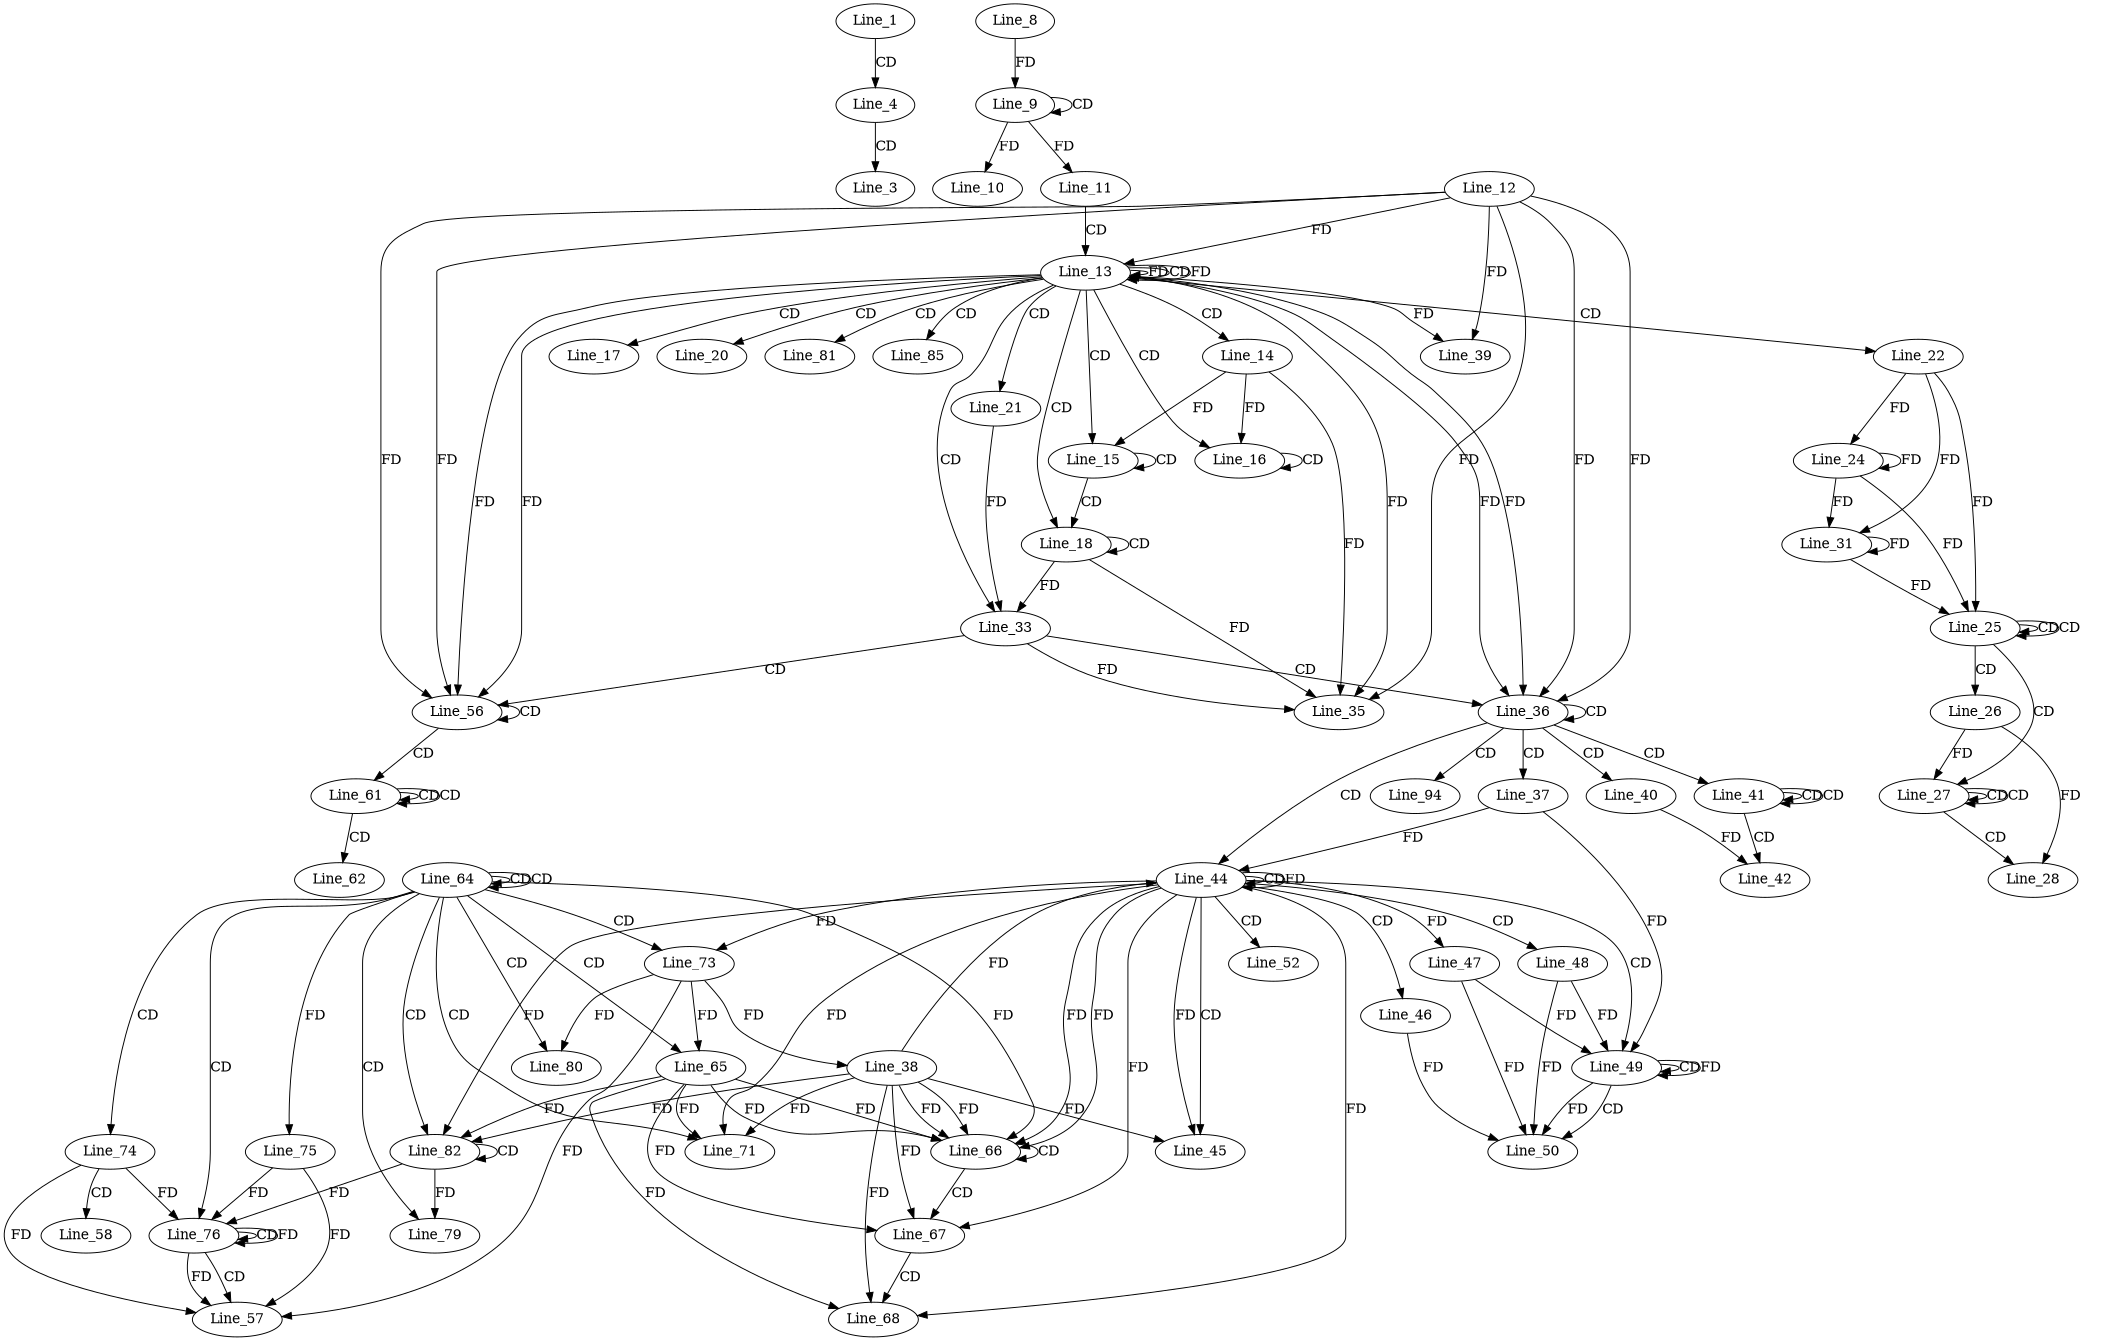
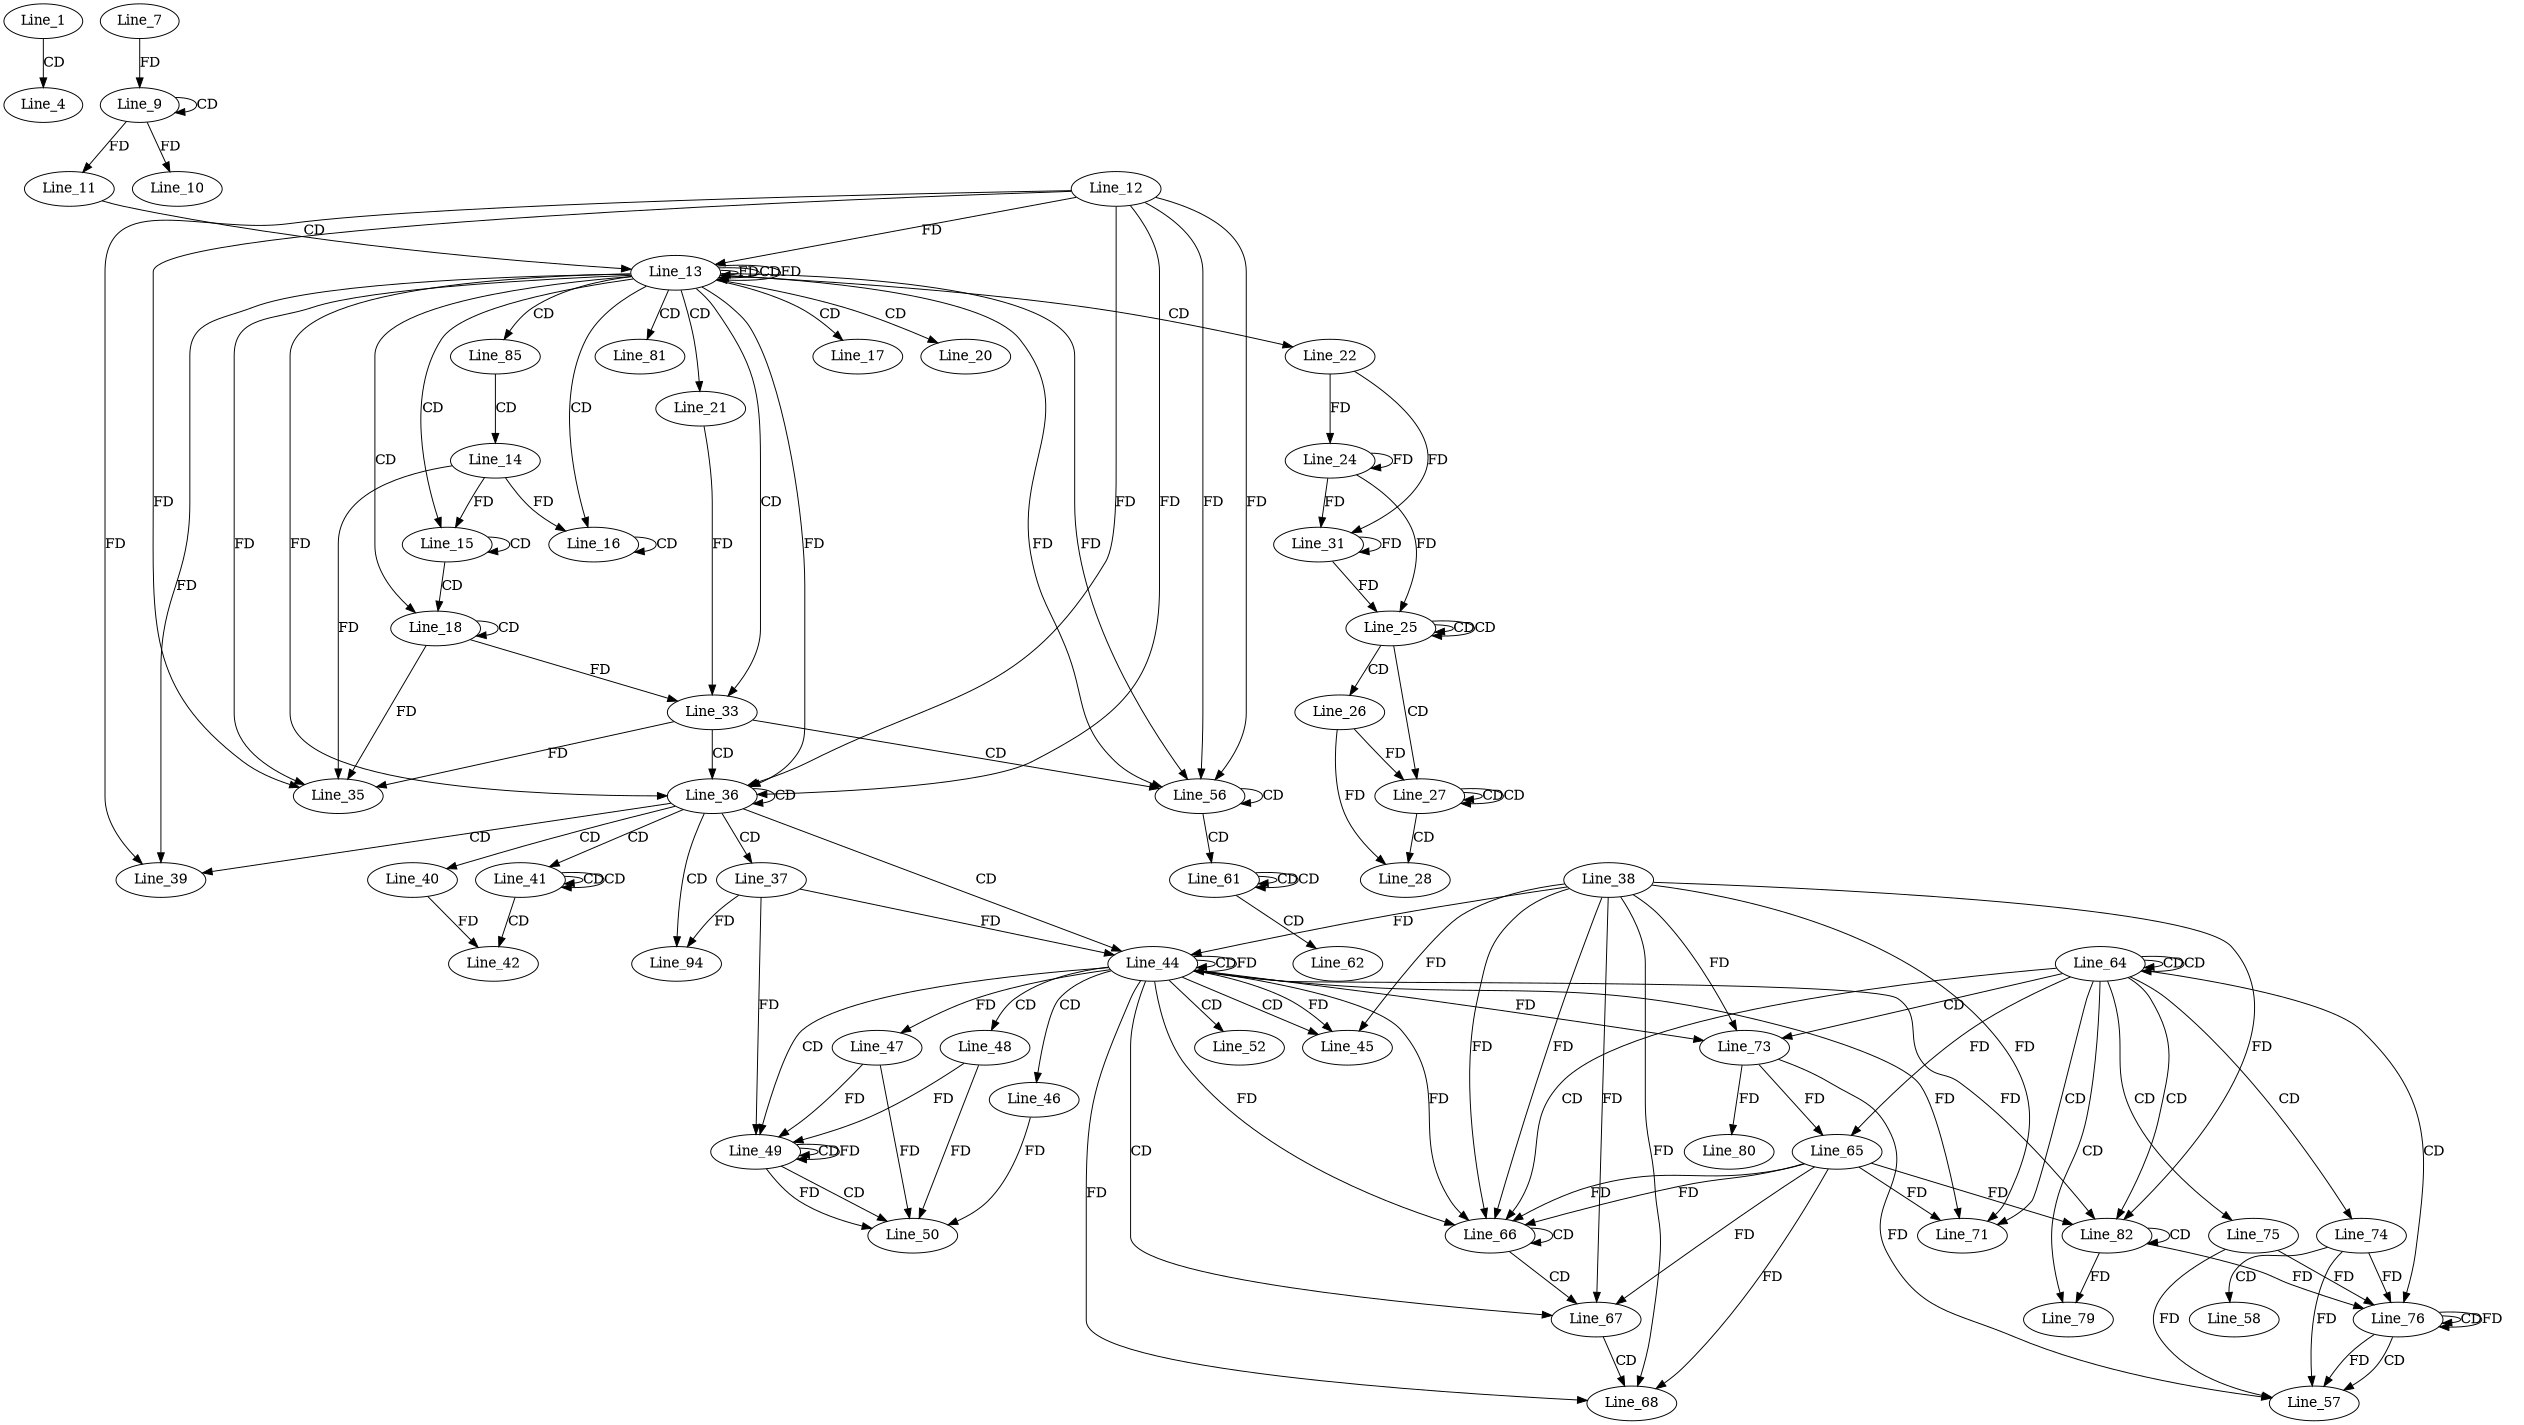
  digraph {
    n1 [label=Line_4]
    Line_1
-   Line_3
    Line_9
    Line_10
    Line_11
    Line_13
-   Line_8
+   Line_8 [label=Line_7]
    Line_14
    Line_15
    Line_16
    Line_17
    Line_18
    Line_20
    Line_21
    Line_22
    Line_33
    Line_35
    Line_36
    Line_39
    Line_56
    n22 [label=Line_81]
    Line_85
    Line_24
    Line_25
    Line_31
    Line_37
    Line_40
    Line_41
    Line_44
    n31 [label=Line_94]
    Line_61
    Line_12
    Line_26
    Line_27
    Line_28
    Line_49
    Line_38
    Line_45
    Line_66
    Line_67
    Line_68
    Line_71
    n44 [label=Line_82]
    Line_73
    Line_42
    Line_46
    Line_47
    Line_48
    Line_52
    Line_50
    Line_76
    Line_79
    Line_65
    Line_80
    n56 [label=Line_57]
    Line_62
    Line_64
    Line_74
    Line_75
    Line_58
-   n1 -> Line_3 [label=CD]
    Line_1 -> n1 [label=CD]
    Line_9 -> Line_9 [label=CD]
    Line_9 -> Line_10 [label=FD]
    Line_9 -> Line_11 [label=FD]
    Line_11 -> Line_13 [label=CD]
    Line_13 -> Line_13 [label=FD]
    Line_13 -> Line_13 [label=CD]
    Line_13 -> Line_13 [label=FD]
-   Line_13 -> Line_14 [label=CD]
+   Line_85 -> Line_14 [label=CD]
    Line_13 -> Line_15 [label=CD]
    Line_13 -> Line_16 [label=CD]
    Line_13 -> Line_17 [label=CD]
    Line_13 -> Line_18 [label=CD]
    Line_13 -> Line_20 [label=CD]
    Line_13 -> Line_21 [label=CD]
    Line_13 -> Line_22 [label=CD]
    Line_13 -> Line_33 [label=CD]
    Line_13 -> Line_35 [label=FD]
    Line_13 -> Line_36 [label=FD]
    Line_13 -> Line_36 [label=FD]
    Line_13 -> Line_39 [label=FD]
    Line_13 -> Line_56 [label=FD]
    Line_13 -> Line_56 [label=FD]
    Line_13 -> n22 [label=CD]
    Line_13 -> Line_85 [label=CD]
    Line_8 -> Line_9 [label=FD]
    Line_14 -> Line_15 [label=FD]
    Line_14 -> Line_16 [label=FD]
    Line_14 -> Line_35 [label=FD]
    Line_15 -> Line_15 [label=CD]
    Line_15 -> Line_18 [label=CD]
    Line_16 -> Line_16 [label=CD]
    Line_18 -> Line_18 [label=CD]
    Line_18 -> Line_33 [label=FD]
    Line_18 -> Line_35 [label=FD]
    Line_21 -> Line_33 [label=FD]
    Line_22 -> Line_24 [label=FD]
-   Line_22 -> Line_25 [label=FD]
    Line_22 -> Line_31 [label=FD]
    Line_33 -> Line_35 [label=FD]
    Line_33 -> Line_36 [label=CD]
    Line_33 -> Line_56 [label=CD]
    Line_36 -> Line_36 [label=CD]
+   Line_36 -> Line_39 [label=CD]
    Line_36 -> Line_37 [label=CD]
    Line_36 -> Line_40 [label=CD]
    Line_36 -> Line_41 [label=CD]
    Line_36 -> Line_44 [label=CD]
    Line_36 -> n31 [label=CD]
    Line_56 -> Line_56 [label=CD]
    Line_56 -> Line_61 [label=CD]
    Line_24 -> Line_24 [label=FD]
    Line_24 -> Line_25 [label=FD]
    Line_24 -> Line_31 [label=FD]
    Line_25 -> Line_25 [label=CD]
    Line_25 -> Line_25 [label=CD]
    Line_25 -> Line_26 [label=CD]
    Line_25 -> Line_27 [label=CD]
    Line_31 -> Line_25 [label=FD]
    Line_31 -> Line_31 [label=FD]
    Line_37 -> Line_44 [label=FD]
+   Line_37 -> n31 [label=FD]
    Line_37 -> Line_49 [label=FD]
    Line_40 -> Line_42 [label=FD]
    Line_41 -> Line_41 [label=CD]
    Line_41 -> Line_41 [label=CD]
    Line_41 -> Line_42 [label=CD]
    Line_44 -> Line_44 [label=CD]
    Line_44 -> Line_44 [label=FD]
    Line_44 -> Line_49 [label=CD]
    Line_44 -> Line_45 [label=CD]
    Line_44 -> Line_45 [label=FD]
    Line_44 -> Line_66 [label=FD]
    Line_44 -> Line_66 [label=FD]
-   Line_44 -> Line_67 [label=FD]
+   Line_44 -> Line_67 [label=CD]
    Line_44 -> Line_68 [label=FD]
    Line_44 -> Line_71 [label=FD]
    Line_44 -> n44 [label=FD]
    Line_44 -> Line_73 [label=FD]
    Line_44 -> Line_46 [label=CD]
    Line_44 -> Line_47 [label=FD]
    Line_44 -> Line_48 [label=CD]
    Line_44 -> Line_52 [label=CD]
    Line_61 -> Line_61 [label=CD]
    Line_61 -> Line_61 [label=CD]
    Line_61 -> Line_62 [label=CD]
    Line_12 -> Line_13 [label=FD]
    Line_12 -> Line_35 [label=FD]
    Line_12 -> Line_36 [label=FD]
    Line_12 -> Line_36 [label=FD]
    Line_12 -> Line_39 [label=FD]
    Line_12 -> Line_56 [label=FD]
    Line_12 -> Line_56 [label=FD]
    Line_26 -> Line_27 [label=FD]
    Line_26 -> Line_28 [label=FD]
    Line_27 -> Line_27 [label=CD]
    Line_27 -> Line_27 [label=CD]
    Line_27 -> Line_28 [label=CD]
    Line_49 -> Line_49 [label=CD]
    Line_49 -> Line_49 [label=FD]
    Line_49 -> Line_50 [label=CD]
    Line_49 -> Line_50 [label=FD]
    Line_38 -> Line_44 [label=FD]
    Line_38 -> Line_45 [label=FD]
    Line_38 -> Line_66 [label=FD]
    Line_38 -> Line_66 [label=FD]
    Line_38 -> Line_67 [label=FD]
    Line_38 -> Line_68 [label=FD]
    Line_38 -> Line_71 [label=FD]
    Line_38 -> n44 [label=FD]
-   Line_73 -> Line_38 [label=FD]
+   Line_38 -> Line_73 [label=FD]
    Line_66 -> Line_66 [label=CD]
    Line_66 -> Line_67 [label=CD]
    Line_67 -> Line_68 [label=CD]
    n44 -> n44 [label=CD]
    n44 -> Line_76 [label=FD]
    n44 -> Line_79 [label=FD]
    Line_73 -> Line_65 [label=FD]
    Line_73 -> Line_80 [label=FD]
    Line_73 -> n56 [label=FD]
    Line_46 -> Line_50 [label=FD]
    Line_47 -> Line_49 [label=FD]
    Line_47 -> Line_50 [label=FD]
    Line_48 -> Line_49 [label=FD]
    Line_48 -> Line_50 [label=FD]
    Line_76 -> Line_76 [label=CD]
    Line_76 -> Line_76 [label=FD]
    Line_76 -> n56 [label=CD]
    Line_76 -> n56 [label=FD]
    Line_65 -> Line_66 [label=FD]
    Line_65 -> Line_66 [label=FD]
    Line_65 -> Line_67 [label=FD]
    Line_65 -> Line_68 [label=FD]
    Line_65 -> Line_71 [label=FD]
    Line_65 -> n44 [label=FD]
-   Line_64 -> Line_66 [label=FD]
+   Line_64 -> Line_66 [label=CD]
    Line_64 -> Line_71 [label=CD]
    Line_64 -> n44 [label=CD]
    Line_64 -> Line_73 [label=CD]
    Line_64 -> Line_76 [label=CD]
    Line_64 -> Line_79 [label=CD]
-   Line_64 -> Line_65 [label=CD]
-   Line_64 -> Line_80 [label=CD]
+   Line_64 -> Line_65 [label=FD]
    Line_64 -> Line_64 [label=CD]
    Line_64 -> Line_64 [label=CD]
    Line_64 -> Line_74 [label=CD]
-   Line_64 -> Line_75 [label=FD]
+   Line_64 -> Line_75 [label=CD]
    Line_74 -> Line_76 [label=FD]
    Line_74 -> n56 [label=FD]
    Line_74 -> Line_58 [label=CD]
    Line_75 -> Line_76 [label=FD]
    Line_75 -> n56 [label=FD]
  }
